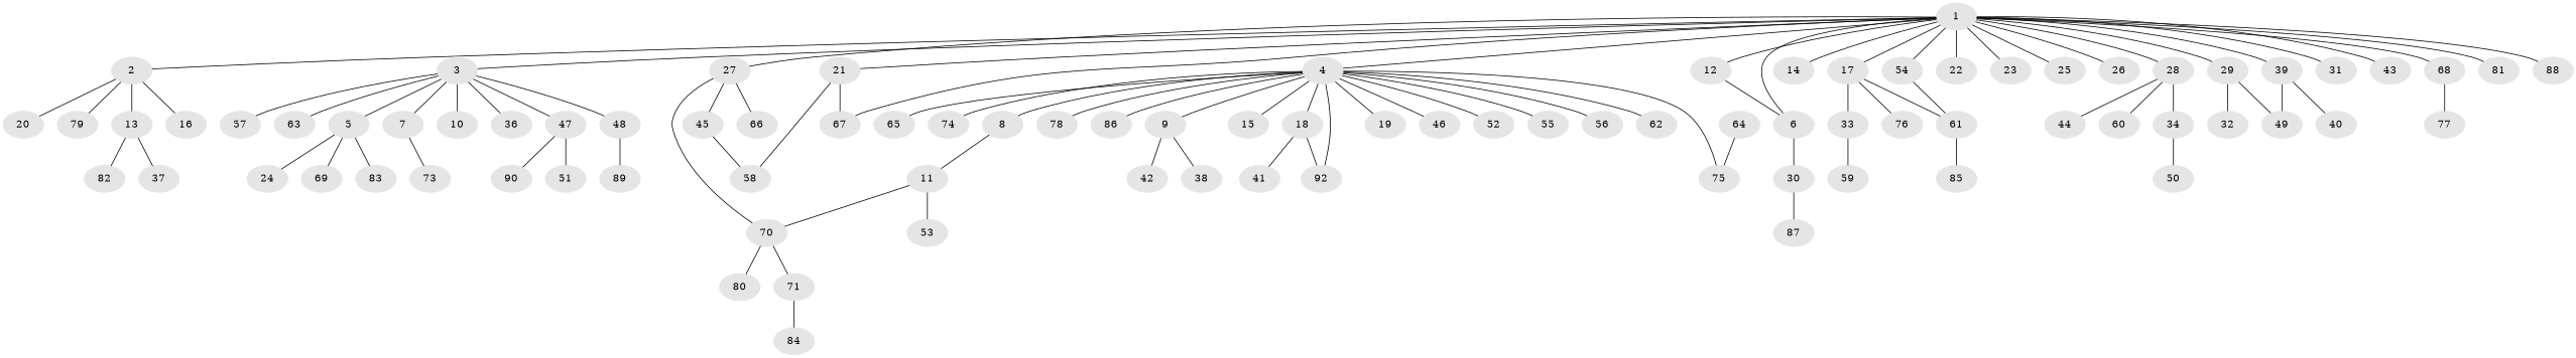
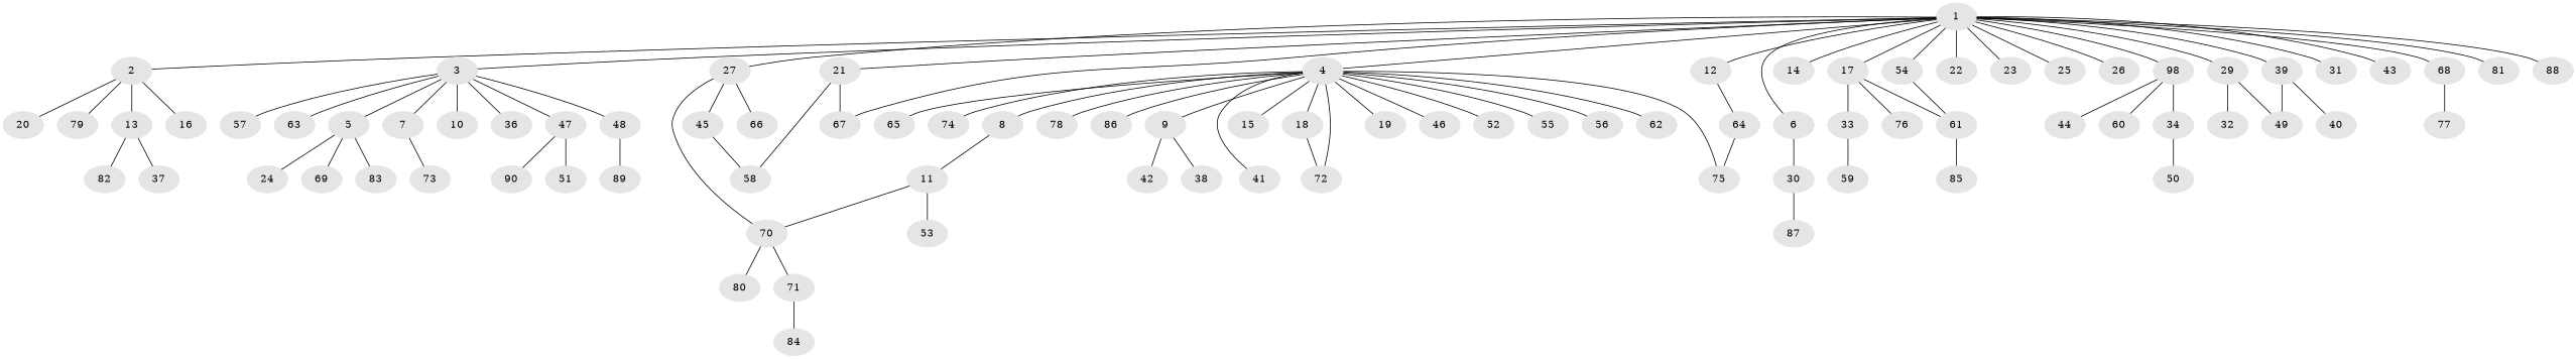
  graph {
    node [color=gray90 style=filled]
    1
    2
    3
    4
    6
    12
    14
    17
    21
    22
    23
    25
    26
    27
-   28
+   28 [label=98]
    29
    31
    39
    43
    54
    67
    68
    81
    88
    13
    16
    20
    79
    5
    7
    10
    36
    47
    48
    57
    63
    8
    9
    15
    18
    19
    41
    46
    52
    55
    56
    62
    65
-   72 [label=92]
+   72
    74
    75
    78
    86
    30
    64
    33
    61
    76
    58
    70
    45
    66
    34
    44
    60
    32
    49
    40
    77
    37
    82
    24
    69
    83
    73
    51
    90
    89
    11
    38
    42
    87
    53
    80
    71
    59
    85
    50
    84
    1 -- 2
    1 -- 3
    1 -- 4
    1 -- 6
    1 -- 12
    1 -- 14
    1 -- 17
    1 -- 21
    1 -- 22
    1 -- 23
    1 -- 25
    1 -- 26
    1 -- 27
    1 -- 28
    1 -- 29
    1 -- 31
    1 -- 39
    1 -- 43
    1 -- 54
    1 -- 67
    1 -- 68
    1 -- 81
    1 -- 88
    2 -- 13
    2 -- 16
    2 -- 20
    2 -- 79
    3 -- 5
    3 -- 7
    3 -- 10
    3 -- 36
    3 -- 47
    3 -- 48
    3 -- 57
    3 -- 63
    4 -- 8
    4 -- 9
    4 -- 15
    4 -- 18
    4 -- 19
-   18 -- 41
+   4 -- 41
    4 -- 46
    4 -- 52
    4 -- 55
    4 -- 56
    4 -- 62
    4 -- 65
    4 -- 72
    4 -- 74
    4 -- 75
    4 -- 78
    4 -- 86
    6 -- 30
-   12 -- 6
+   12 -- 64
    17 -- 33
    17 -- 61
    17 -- 76
    21 -- 67
    21 -- 58
    27 -- 70
    27 -- 45
    27 -- 66
    28 -- 34
    28 -- 44
    28 -- 60
    29 -- 32
    29 -- 49
    39 -- 49
    39 -- 40
    54 -- 61
    68 -- 77
    13 -- 37
    13 -- 82
    5 -- 24
    5 -- 69
    5 -- 83
    7 -- 73
    47 -- 51
    47 -- 90
    48 -- 89
    8 -- 11
    9 -- 38
    9 -- 42
    18 -- 72
    30 -- 87
    64 -- 75
    33 -- 59
    61 -- 85
    70 -- 80
    70 -- 71
    45 -- 58
    34 -- 50
    11 -- 70
    11 -- 53
    71 -- 84
  }
